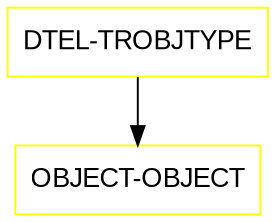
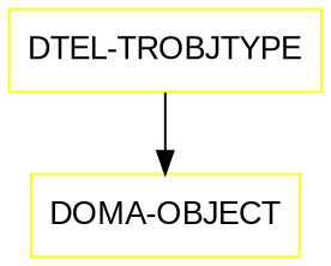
  digraph {
    fontname="Liberation Sans"
    node [color=yellow shape=box fontname="Liberation Sans"]
    "DTEL-TROBJTYPE"
-   "DOMA-OBJECT" [label="OBJECT-OBJECT"]
+   "DOMA-OBJECT"
    "DTEL-TROBJTYPE" -> "DOMA-OBJECT" [fontname="Liberation Sans"]
  }
